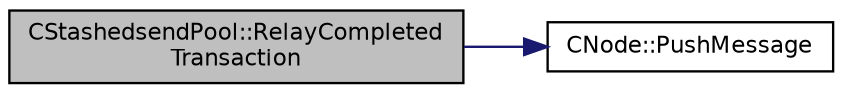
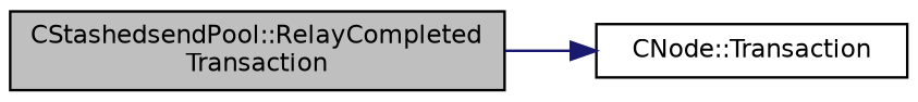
  digraph {
    rankdir=LR
    node [color=black fontname=Helvetica fontsize=10 shape=record style=filled]
    n1 [fillcolor=grey75 fontcolor=black height=0.2 label="CStashedsendPool::RelayCompleted\lTransaction" width=0.4]
-   n2 [fillcolor=white height=0.2 label="CNode::PushMessage" width=0.4]
+   n2 [fillcolor=white height=0.2 label="CNode::Transaction" width=0.4]
    n1 -> n2 [color=midnightblue fontname=Helvetica fontsize=10 labelfontname=Helvetica labelfontsize=10 style=solid]
  }
